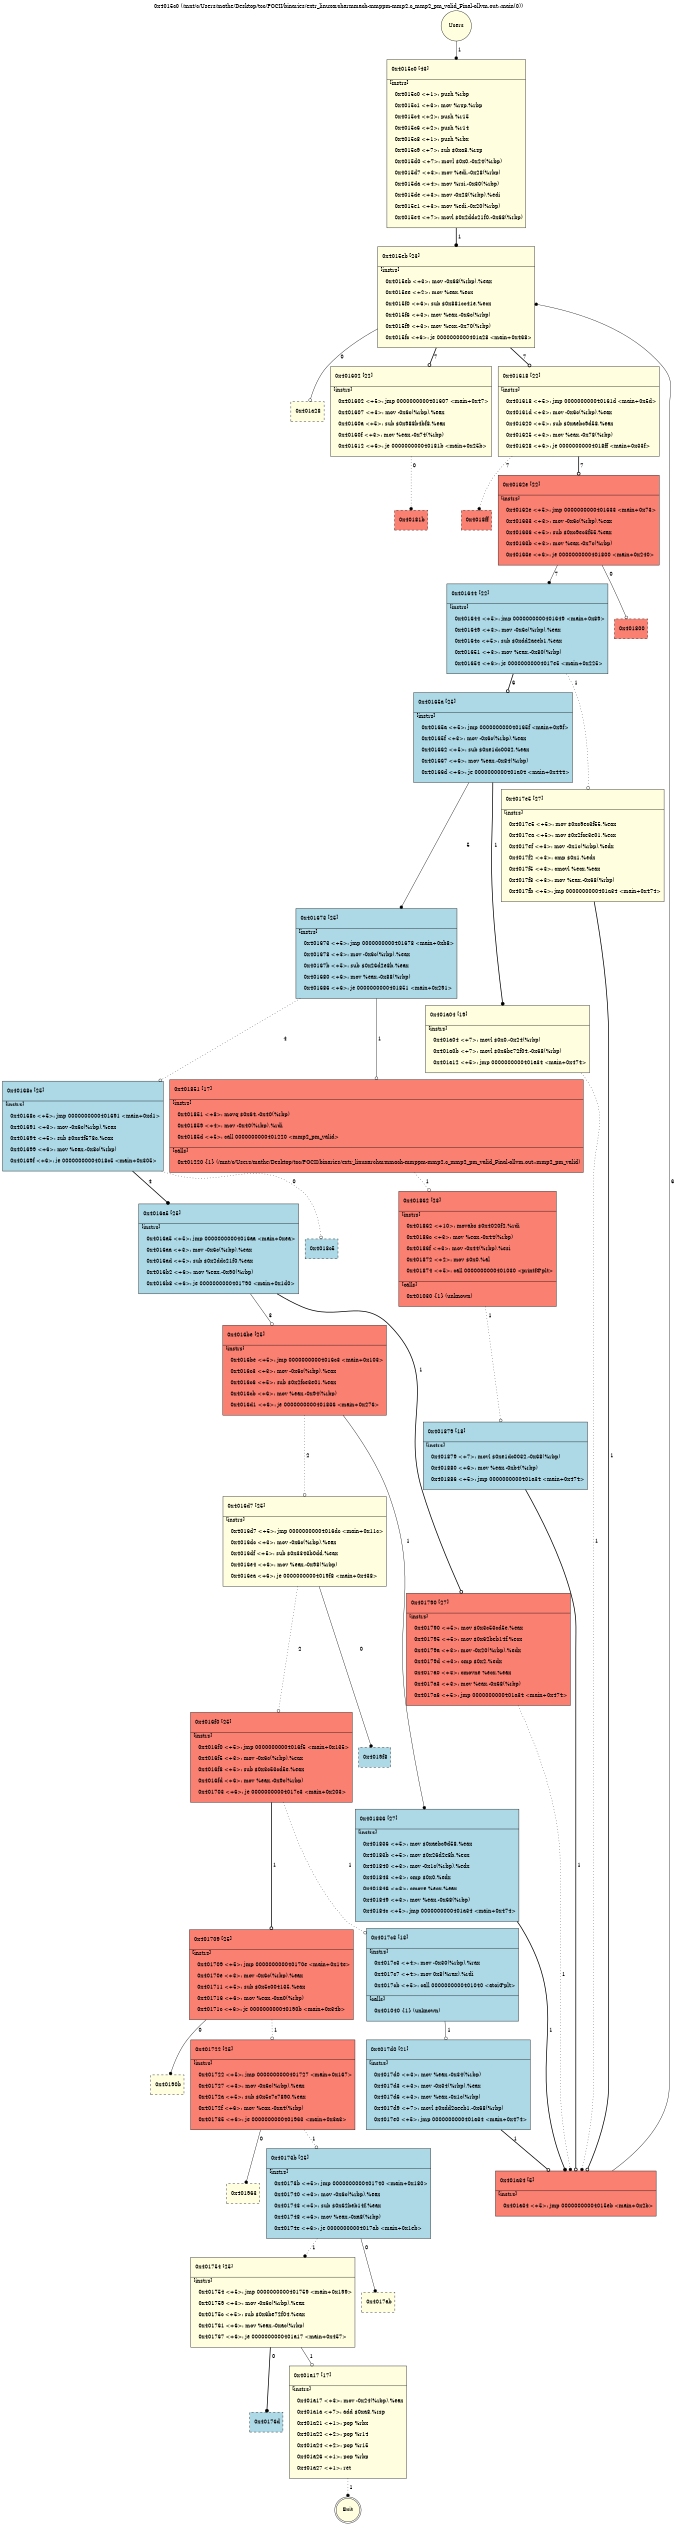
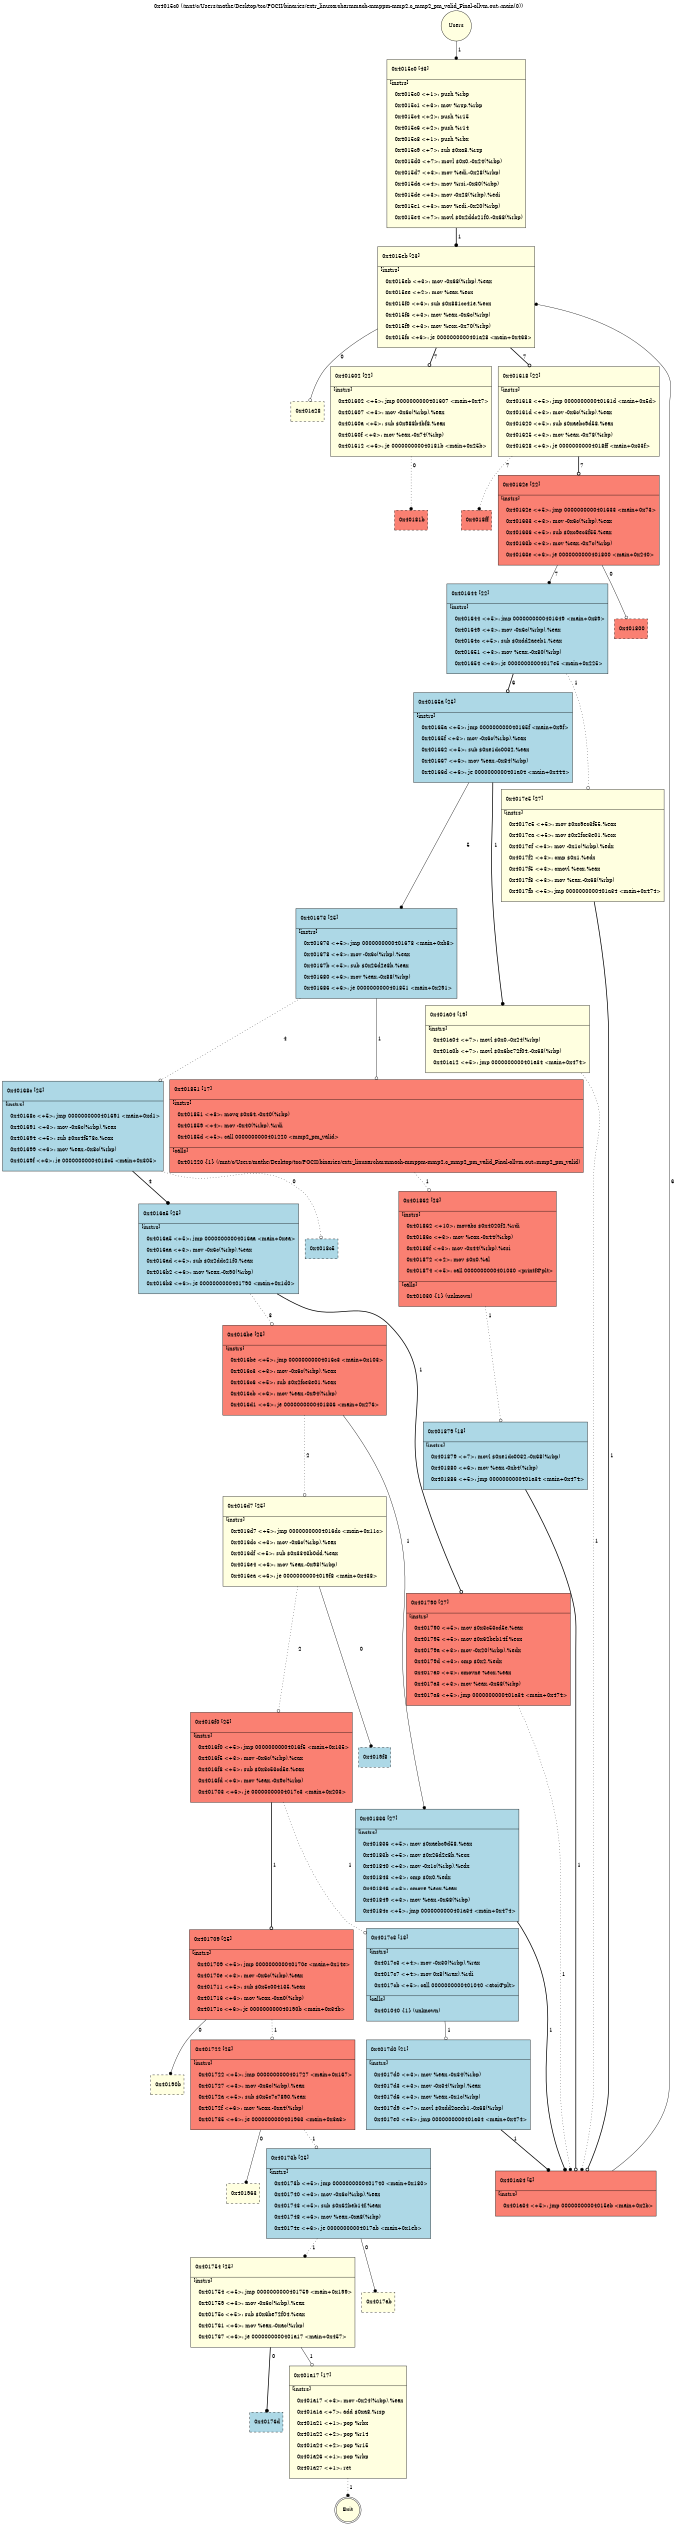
  digraph {
    label="0x4015c0 (/mnt/c/Users/mathe/Desktop/tcc/POCII/binaries/extr_linuxarcharmmach-mmppm-mmp2.c_mmp2_pm_valid_Final-ollvm.out::main(0))"
    labelloc=t
    node [fillcolor=lightyellow shape=record style=filled]
    edge [arrowhead=odot style=dotted]
    n1 [height=0.3 label=Users shape=circle width=0.3]
    n2 [label="{\n     0x4015c0 [43]\l\n     | [instrs]\l\n     &nbsp;&nbsp;0x4015c0 \<+1\>: push %rbp\l\n     &nbsp;&nbsp;0x4015c1 \<+3\>: mov %rsp,%rbp\l\n     &nbsp;&nbsp;0x4015c4 \<+2\>: push %r15\l\n     &nbsp;&nbsp;0x4015c6 \<+2\>: push %r14\l\n     &nbsp;&nbsp;0x4015c8 \<+1\>: push %rbx\l\n     &nbsp;&nbsp;0x4015c9 \<+7\>: sub $0xa8,%rsp\l\n     &nbsp;&nbsp;0x4015d0 \<+7\>: movl $0x0,-0x24(%rbp)\l\n     &nbsp;&nbsp;0x4015d7 \<+3\>: mov %edi,-0x28(%rbp)\l\n     &nbsp;&nbsp;0x4015da \<+4\>: mov %rsi,-0x30(%rbp)\l\n     &nbsp;&nbsp;0x4015de \<+3\>: mov -0x28(%rbp),%edi\l\n     &nbsp;&nbsp;0x4015e1 \<+3\>: mov %edi,-0x20(%rbp)\l\n     &nbsp;&nbsp;0x4015e4 \<+7\>: movl $0x2ddc21f0,-0x68(%rbp)\l\n  }"]
    n3 [label="{\n     0x4015eb [23]\l\n     | [instrs]\l\n     &nbsp;&nbsp;0x4015eb \<+3\>: mov -0x68(%rbp),%eax\l\n     &nbsp;&nbsp;0x4015ee \<+2\>: mov %eax,%ecx\l\n     &nbsp;&nbsp;0x4015f0 \<+6\>: sub $0x881cc41e,%ecx\l\n     &nbsp;&nbsp;0x4015f6 \<+3\>: mov %eax,-0x6c(%rbp)\l\n     &nbsp;&nbsp;0x4015f9 \<+3\>: mov %ecx,-0x70(%rbp)\l\n     &nbsp;&nbsp;0x4015fc \<+6\>: je 0000000000401a28 \<main+0x468\>\l\n  }"]
    n4 [label="{\n     0x401a28\l\n  }" style="dashed,filled"]
    n5 [label="{\n     0x401602 [22]\l\n     | [instrs]\l\n     &nbsp;&nbsp;0x401602 \<+5\>: jmp 0000000000401607 \<main+0x47\>\l\n     &nbsp;&nbsp;0x401607 \<+3\>: mov -0x6c(%rbp),%eax\l\n     &nbsp;&nbsp;0x40160a \<+5\>: sub $0x988b4bf8,%eax\l\n     &nbsp;&nbsp;0x40160f \<+3\>: mov %eax,-0x74(%rbp)\l\n     &nbsp;&nbsp;0x401612 \<+6\>: je 000000000040181b \<main+0x25b\>\l\n  }"]
    n6 [label="{\n     0x401618 [22]\l\n     | [instrs]\l\n     &nbsp;&nbsp;0x401618 \<+5\>: jmp 000000000040161d \<main+0x5d\>\l\n     &nbsp;&nbsp;0x40161d \<+3\>: mov -0x6c(%rbp),%eax\l\n     &nbsp;&nbsp;0x401620 \<+5\>: sub $0xaebc9d58,%eax\l\n     &nbsp;&nbsp;0x401625 \<+3\>: mov %eax,-0x78(%rbp)\l\n     &nbsp;&nbsp;0x401628 \<+6\>: je 00000000004018ff \<main+0x33f\>\l\n  }"]
    n7 [fillcolor=salmon label="{\n     0x40181b\l\n  }" style="dashed,filled"]
    n8 [fillcolor=salmon label="{\n     0x4018ff\l\n  }" style="dashed,filled"]
    n9 [fillcolor=salmon label="{\n     0x40162e [22]\l\n     | [instrs]\l\n     &nbsp;&nbsp;0x40162e \<+5\>: jmp 0000000000401633 \<main+0x73\>\l\n     &nbsp;&nbsp;0x401633 \<+3\>: mov -0x6c(%rbp),%eax\l\n     &nbsp;&nbsp;0x401636 \<+5\>: sub $0xc9ec3f55,%eax\l\n     &nbsp;&nbsp;0x40163b \<+3\>: mov %eax,-0x7c(%rbp)\l\n     &nbsp;&nbsp;0x40163e \<+6\>: je 0000000000401800 \<main+0x240\>\l\n  }"]
    Exit [height=0.3 peripheries=2 shape=circle width=0.3]
    n11 [fillcolor=salmon label="{\n     0x401800\l\n  }" style="dashed,filled"]
    n12 [fillcolor=lightblue label="{\n     0x401644 [22]\l\n     | [instrs]\l\n     &nbsp;&nbsp;0x401644 \<+5\>: jmp 0000000000401649 \<main+0x89\>\l\n     &nbsp;&nbsp;0x401649 \<+3\>: mov -0x6c(%rbp),%eax\l\n     &nbsp;&nbsp;0x40164c \<+5\>: sub $0xdd2aeeb1,%eax\l\n     &nbsp;&nbsp;0x401651 \<+3\>: mov %eax,-0x80(%rbp)\l\n     &nbsp;&nbsp;0x401654 \<+6\>: je 00000000004017e5 \<main+0x225\>\l\n  }"]
    n13 [fillcolor=lightblue label="{\n     0x40176d\l\n  }" style="dashed,filled"]
    n14 [label="{\n     0x4017e5 [27]\l\n     | [instrs]\l\n     &nbsp;&nbsp;0x4017e5 \<+5\>: mov $0xc9ec3f55,%eax\l\n     &nbsp;&nbsp;0x4017ea \<+5\>: mov $0x2fce3e01,%ecx\l\n     &nbsp;&nbsp;0x4017ef \<+3\>: mov -0x1c(%rbp),%edx\l\n     &nbsp;&nbsp;0x4017f2 \<+3\>: cmp $0x1,%edx\l\n     &nbsp;&nbsp;0x4017f5 \<+3\>: cmovl %ecx,%eax\l\n     &nbsp;&nbsp;0x4017f8 \<+3\>: mov %eax,-0x68(%rbp)\l\n     &nbsp;&nbsp;0x4017fb \<+5\>: jmp 0000000000401a34 \<main+0x474\>\l\n  }"]
    n15 [fillcolor=lightblue label="{\n     0x40165a [25]\l\n     | [instrs]\l\n     &nbsp;&nbsp;0x40165a \<+5\>: jmp 000000000040165f \<main+0x9f\>\l\n     &nbsp;&nbsp;0x40165f \<+3\>: mov -0x6c(%rbp),%eax\l\n     &nbsp;&nbsp;0x401662 \<+5\>: sub $0xe1dc0032,%eax\l\n     &nbsp;&nbsp;0x401667 \<+6\>: mov %eax,-0x84(%rbp)\l\n     &nbsp;&nbsp;0x40166d \<+6\>: je 0000000000401a04 \<main+0x444\>\l\n  }"]
    n16 [label="{\n     0x401a17 [17]\l\n     | [instrs]\l\n     &nbsp;&nbsp;0x401a17 \<+3\>: mov -0x24(%rbp),%eax\l\n     &nbsp;&nbsp;0x401a1a \<+7\>: add $0xa8,%rsp\l\n     &nbsp;&nbsp;0x401a21 \<+1\>: pop %rbx\l\n     &nbsp;&nbsp;0x401a22 \<+2\>: pop %r14\l\n     &nbsp;&nbsp;0x401a24 \<+2\>: pop %r15\l\n     &nbsp;&nbsp;0x401a26 \<+1\>: pop %rbp\l\n     &nbsp;&nbsp;0x401a27 \<+1\>: ret\l\n  }"]
    n17 [fillcolor=salmon label="{\n     0x401a34 [5]\l\n     | [instrs]\l\n     &nbsp;&nbsp;0x401a34 \<+5\>: jmp 00000000004015eb \<main+0x2b\>\l\n  }"]
    n18 [label="{\n     0x401a04 [19]\l\n     | [instrs]\l\n     &nbsp;&nbsp;0x401a04 \<+7\>: movl $0x0,-0x24(%rbp)\l\n     &nbsp;&nbsp;0x401a0b \<+7\>: movl $0x6be72f04,-0x68(%rbp)\l\n     &nbsp;&nbsp;0x401a12 \<+5\>: jmp 0000000000401a34 \<main+0x474\>\l\n  }"]
    n19 [fillcolor=lightblue label="{\n     0x401673 [25]\l\n     | [instrs]\l\n     &nbsp;&nbsp;0x401673 \<+5\>: jmp 0000000000401678 \<main+0xb8\>\l\n     &nbsp;&nbsp;0x401678 \<+3\>: mov -0x6c(%rbp),%eax\l\n     &nbsp;&nbsp;0x40167b \<+5\>: sub $0x26d2e8b,%eax\l\n     &nbsp;&nbsp;0x401680 \<+6\>: mov %eax,-0x88(%rbp)\l\n     &nbsp;&nbsp;0x401686 \<+6\>: je 0000000000401851 \<main+0x291\>\l\n  }"]
    n20 [label="{\n     0x401754 [25]\l\n     | [instrs]\l\n     &nbsp;&nbsp;0x401754 \<+5\>: jmp 0000000000401759 \<main+0x199\>\l\n     &nbsp;&nbsp;0x401759 \<+3\>: mov -0x6c(%rbp),%eax\l\n     &nbsp;&nbsp;0x40175c \<+5\>: sub $0x6be72f04,%eax\l\n     &nbsp;&nbsp;0x401761 \<+6\>: mov %eax,-0xac(%rbp)\l\n     &nbsp;&nbsp;0x401767 \<+6\>: je 0000000000401a17 \<main+0x457\>\l\n  }"]
    n21 [fillcolor=salmon label="{\n     0x401851 [17]\l\n     | [instrs]\l\n     &nbsp;&nbsp;0x401851 \<+8\>: movq $0x64,-0x40(%rbp)\l\n     &nbsp;&nbsp;0x401859 \<+4\>: mov -0x40(%rbp),%rdi\l\n     &nbsp;&nbsp;0x40185d \<+5\>: call 0000000000401220 \<mmp2_pm_valid\>\l\n     | [calls]\l\n     &nbsp;&nbsp;0x401220 \{1\} (/mnt/c/Users/mathe/Desktop/tcc/POCII/binaries/extr_linuxarcharmmach-mmppm-mmp2.c_mmp2_pm_valid_Final-ollvm.out::mmp2_pm_valid)\l\n  }"]
    n22 [fillcolor=lightblue label="{\n     0x40168c [25]\l\n     | [instrs]\l\n     &nbsp;&nbsp;0x40168c \<+5\>: jmp 0000000000401691 \<main+0xd1\>\l\n     &nbsp;&nbsp;0x401691 \<+3\>: mov -0x6c(%rbp),%eax\l\n     &nbsp;&nbsp;0x401694 \<+5\>: sub $0xc4f578c,%eax\l\n     &nbsp;&nbsp;0x401699 \<+6\>: mov %eax,-0x8c(%rbp)\l\n     &nbsp;&nbsp;0x40169f \<+6\>: je 00000000004018c5 \<main+0x305\>\l\n  }"]
    n23 [label="{\n     0x4017ab\l\n  }" style="dashed,filled"]
    n24 [fillcolor=salmon label="{\n     0x401862 [23]\l\n     | [instrs]\l\n     &nbsp;&nbsp;0x401862 \<+10\>: movabs $0x4020f2,%rdi\l\n     &nbsp;&nbsp;0x40186c \<+3\>: mov %eax,-0x44(%rbp)\l\n     &nbsp;&nbsp;0x40186f \<+3\>: mov -0x44(%rbp),%esi\l\n     &nbsp;&nbsp;0x401872 \<+2\>: mov $0x0,%al\l\n     &nbsp;&nbsp;0x401874 \<+5\>: call 0000000000401030 \<printf@plt\>\l\n     | [calls]\l\n     &nbsp;&nbsp;0x401030 \{1\} (unknown)\l\n  }"]
    n25 [fillcolor=lightblue label="{\n     0x4018c5\l\n  }" style="dashed,filled"]
    n26 [fillcolor=lightblue label="{\n     0x4016a5 [25]\l\n     | [instrs]\l\n     &nbsp;&nbsp;0x4016a5 \<+5\>: jmp 00000000004016aa \<main+0xea\>\l\n     &nbsp;&nbsp;0x4016aa \<+3\>: mov -0x6c(%rbp),%eax\l\n     &nbsp;&nbsp;0x4016ad \<+5\>: sub $0x2ddc21f0,%eax\l\n     &nbsp;&nbsp;0x4016b2 \<+6\>: mov %eax,-0x90(%rbp)\l\n     &nbsp;&nbsp;0x4016b8 \<+6\>: je 0000000000401790 \<main+0x1d0\>\l\n  }"]
    n27 [fillcolor=lightblue label="{\n     0x40173b [25]\l\n     | [instrs]\l\n     &nbsp;&nbsp;0x40173b \<+5\>: jmp 0000000000401740 \<main+0x180\>\l\n     &nbsp;&nbsp;0x401740 \<+3\>: mov -0x6c(%rbp),%eax\l\n     &nbsp;&nbsp;0x401743 \<+5\>: sub $0x62beb14f,%eax\l\n     &nbsp;&nbsp;0x401748 \<+6\>: mov %eax,-0xa8(%rbp)\l\n     &nbsp;&nbsp;0x40174e \<+6\>: je 00000000004017ab \<main+0x1eb\>\l\n  }"]
    n28 [fillcolor=lightblue label="{\n     0x401879 [18]\l\n     | [instrs]\l\n     &nbsp;&nbsp;0x401879 \<+7\>: movl $0xe1dc0032,-0x68(%rbp)\l\n     &nbsp;&nbsp;0x401880 \<+6\>: mov %eax,-0xb4(%rbp)\l\n     &nbsp;&nbsp;0x401886 \<+5\>: jmp 0000000000401a34 \<main+0x474\>\l\n  }"]
    n29 [fillcolor=salmon label="{\n     0x401790 [27]\l\n     | [instrs]\l\n     &nbsp;&nbsp;0x401790 \<+5\>: mov $0x3c53cd5e,%eax\l\n     &nbsp;&nbsp;0x401795 \<+5\>: mov $0x62beb14f,%ecx\l\n     &nbsp;&nbsp;0x40179a \<+3\>: mov -0x20(%rbp),%edx\l\n     &nbsp;&nbsp;0x40179d \<+3\>: cmp $0x2,%edx\l\n     &nbsp;&nbsp;0x4017a0 \<+3\>: cmovne %ecx,%eax\l\n     &nbsp;&nbsp;0x4017a3 \<+3\>: mov %eax,-0x68(%rbp)\l\n     &nbsp;&nbsp;0x4017a6 \<+5\>: jmp 0000000000401a34 \<main+0x474\>\l\n  }"]
    n30 [fillcolor=salmon label="{\n     0x4016be [25]\l\n     | [instrs]\l\n     &nbsp;&nbsp;0x4016be \<+5\>: jmp 00000000004016c3 \<main+0x103\>\l\n     &nbsp;&nbsp;0x4016c3 \<+3\>: mov -0x6c(%rbp),%eax\l\n     &nbsp;&nbsp;0x4016c6 \<+5\>: sub $0x2fce3e01,%eax\l\n     &nbsp;&nbsp;0x4016cb \<+6\>: mov %eax,-0x94(%rbp)\l\n     &nbsp;&nbsp;0x4016d1 \<+6\>: je 0000000000401836 \<main+0x276\>\l\n  }"]
    n31 [label="{\n     0x401963\l\n  }" style="dashed,filled"]
    n32 [fillcolor=lightblue label="{\n     0x401836 [27]\l\n     | [instrs]\l\n     &nbsp;&nbsp;0x401836 \<+5\>: mov $0xaebc9d58,%eax\l\n     &nbsp;&nbsp;0x40183b \<+5\>: mov $0x26d2e8b,%ecx\l\n     &nbsp;&nbsp;0x401840 \<+3\>: mov -0x1c(%rbp),%edx\l\n     &nbsp;&nbsp;0x401843 \<+3\>: cmp $0x0,%edx\l\n     &nbsp;&nbsp;0x401846 \<+3\>: cmove %ecx,%eax\l\n     &nbsp;&nbsp;0x401849 \<+3\>: mov %eax,-0x68(%rbp)\l\n     &nbsp;&nbsp;0x40184c \<+5\>: jmp 0000000000401a34 \<main+0x474\>\l\n  }"]
    n33 [label="{\n     0x4016d7 [25]\l\n     | [instrs]\l\n     &nbsp;&nbsp;0x4016d7 \<+5\>: jmp 00000000004016dc \<main+0x11c\>\l\n     &nbsp;&nbsp;0x4016dc \<+3\>: mov -0x6c(%rbp),%eax\l\n     &nbsp;&nbsp;0x4016df \<+5\>: sub $0x3343b0dd,%eax\l\n     &nbsp;&nbsp;0x4016e4 \<+6\>: mov %eax,-0x98(%rbp)\l\n     &nbsp;&nbsp;0x4016ea \<+6\>: je 00000000004019f8 \<main+0x438\>\l\n  }"]
    n34 [fillcolor=salmon label="{\n     0x401722 [25]\l\n     | [instrs]\l\n     &nbsp;&nbsp;0x401722 \<+5\>: jmp 0000000000401727 \<main+0x167\>\l\n     &nbsp;&nbsp;0x401727 \<+3\>: mov -0x6c(%rbp),%eax\l\n     &nbsp;&nbsp;0x40172a \<+5\>: sub $0x5c7c7890,%eax\l\n     &nbsp;&nbsp;0x40172f \<+6\>: mov %eax,-0xa4(%rbp)\l\n     &nbsp;&nbsp;0x401735 \<+6\>: je 0000000000401963 \<main+0x3a3\>\l\n  }"]
    n35 [fillcolor=lightblue label="{\n     0x4019f8\l\n  }" style="dashed,filled"]
    n36 [fillcolor=salmon label="{\n     0x4016f0 [25]\l\n     | [instrs]\l\n     &nbsp;&nbsp;0x4016f0 \<+5\>: jmp 00000000004016f5 \<main+0x135\>\l\n     &nbsp;&nbsp;0x4016f5 \<+3\>: mov -0x6c(%rbp),%eax\l\n     &nbsp;&nbsp;0x4016f8 \<+5\>: sub $0x3c53cd5e,%eax\l\n     &nbsp;&nbsp;0x4016fd \<+6\>: mov %eax,-0x9c(%rbp)\l\n     &nbsp;&nbsp;0x401703 \<+6\>: je 00000000004017c3 \<main+0x203\>\l\n  }"]
    n37 [label="{\n     0x40190b\l\n  }" style="dashed,filled"]
    n38 [fillcolor=lightblue label="{\n     0x4017c3 [13]\l\n     | [instrs]\l\n     &nbsp;&nbsp;0x4017c3 \<+4\>: mov -0x30(%rbp),%rax\l\n     &nbsp;&nbsp;0x4017c7 \<+4\>: mov 0x8(%rax),%rdi\l\n     &nbsp;&nbsp;0x4017cb \<+5\>: call 0000000000401040 \<atoi@plt\>\l\n     | [calls]\l\n     &nbsp;&nbsp;0x401040 \{1\} (unknown)\l\n  }"]
    n39 [fillcolor=salmon label="{\n     0x401709 [25]\l\n     | [instrs]\l\n     &nbsp;&nbsp;0x401709 \<+5\>: jmp 000000000040170e \<main+0x14e\>\l\n     &nbsp;&nbsp;0x40170e \<+3\>: mov -0x6c(%rbp),%eax\l\n     &nbsp;&nbsp;0x401711 \<+5\>: sub $0x5c004135,%eax\l\n     &nbsp;&nbsp;0x401716 \<+6\>: mov %eax,-0xa0(%rbp)\l\n     &nbsp;&nbsp;0x40171c \<+6\>: je 000000000040190b \<main+0x34b\>\l\n  }"]
    n40 [fillcolor=lightblue label="{\n     0x4017d0 [21]\l\n     | [instrs]\l\n     &nbsp;&nbsp;0x4017d0 \<+3\>: mov %eax,-0x34(%rbp)\l\n     &nbsp;&nbsp;0x4017d3 \<+3\>: mov -0x34(%rbp),%eax\l\n     &nbsp;&nbsp;0x4017d6 \<+3\>: mov %eax,-0x1c(%rbp)\l\n     &nbsp;&nbsp;0x4017d9 \<+7\>: movl $0xdd2aeeb1,-0x68(%rbp)\l\n     &nbsp;&nbsp;0x4017e0 \<+5\>: jmp 0000000000401a34 \<main+0x474\>\l\n  }"]
    n1 -> n2 [arrowhead=dot label=" 1" style=solid]
    n2 -> n3 [arrowhead=dot label=" 1" style=bold]
    n3 -> n4 [label=" 0" style=solid]
    n3 -> n5 [label=" 7" style=bold]
    n3 -> n6 [label=" 7" style=bold]
    n5 -> n7 [arrowhead=dot label=" 0"]
    n6 -> n8 [arrowhead=dot label=" 7"]
    n6 -> n9 [label=" 7" style=bold]
    n9 -> n11 [label=" 0" style=solid]
    n9 -> n12 [arrowhead=dot label=" 7" style=solid]
    n12 -> n14 [label=" 1"]
    n12 -> n15 [label=" 6" style=bold]
    n14 -> n17 [label=" 1" style=bold]
    n15 -> n18 [arrowhead=dot label=" 1" style=bold]
    n15 -> n19 [arrowhead=dot label=" 5" style=solid]
    n16 -> Exit [arrowhead=dot label=" 1"]
    n17 -> n3 [arrowhead=dot label=" 6" style=solid]
    n18 -> n17 [arrowhead=dot label=" 1"]
    n19 -> n21 [label=" 1" style=solid]
    n19 -> n22 [label=" 4"]
    n20 -> n13 [arrowhead=dot label=" 0" style=bold]
    n20 -> n16 [label=" 1" style=solid]
    n21 -> n24 [label=" 1"]
    n22 -> n25 [label=" 0"]
    n22 -> n26 [arrowhead=dot label=" 4" style=bold]
    n24 -> n28 [label=" 1"]
    n26 -> n29 [label=" 1" style=bold]
-   n26 -> n30 [label=" 3" style=solid]
+   n26 -> n30 [label=" 3"]
    n27 -> n20 [arrowhead=dot label=" 1"]
    n27 -> n23 [arrowhead=dot label=" 0" style=solid]
    n28 -> n17 [label=" 1" style=bold]
    n29 -> n17 [arrowhead=dot label=" 1"]
    n30 -> n32 [arrowhead=dot label=" 1" style=solid]
    n30 -> n33 [label=" 2"]
    n32 -> n17 [arrowhead=dot label=" 1" style=bold]
    n33 -> n35 [arrowhead=dot label=" 0" style=solid]
    n33 -> n36 [label=" 2"]
    n34 -> n27 [label=" 1"]
    n34 -> n31 [arrowhead=dot label=" 0" style=solid]
    n36 -> n38 [label=" 1"]
    n36 -> n39 [label=" 1" style=bold]
    n38 -> n40 [label=" 1" style=solid]
    n39 -> n34 [label=" 1"]
    n39 -> n37 [arrowhead=dot label=" 0" style=solid]
-   n40 -> n17 [label=" 1" style=bold]
+   n40 -> n17 [arrowhead=dot label=" 1" style=bold]
  }
